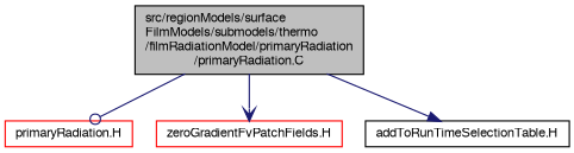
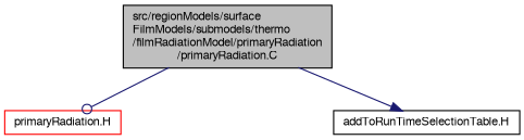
  digraph {
    node [color=black fontname=FreeSans fontsize=10 shape=record]
    edge [color=midnightblue fontname=FreeSans fontsize=10 labelfontname=FreeSans labelfontsize=10 style=solid]
    n1 [fillcolor=grey75 fontcolor=black height=0.2 label="src/regionModels/surface\lFilmModels/submodels/thermo\l/filmRadiationModel/primaryRadiation\l/primaryRadiation.C" style=filled width=0.4]
    n2 [color=red height=0.2 label="primaryRadiation.H" width=0.4]
-   n3 [color=red height=0.2 label="zeroGradientFvPatchFields.H" width=0.4]
    n4 [height=0.2 label="addToRunTimeSelectionTable.H" width=0.4]
    n1 -> n2 [arrowhead=odot]
-   n1 -> n3 [arrowhead=vee]
    n1 -> n4 [arrowhead=normal]
  }
